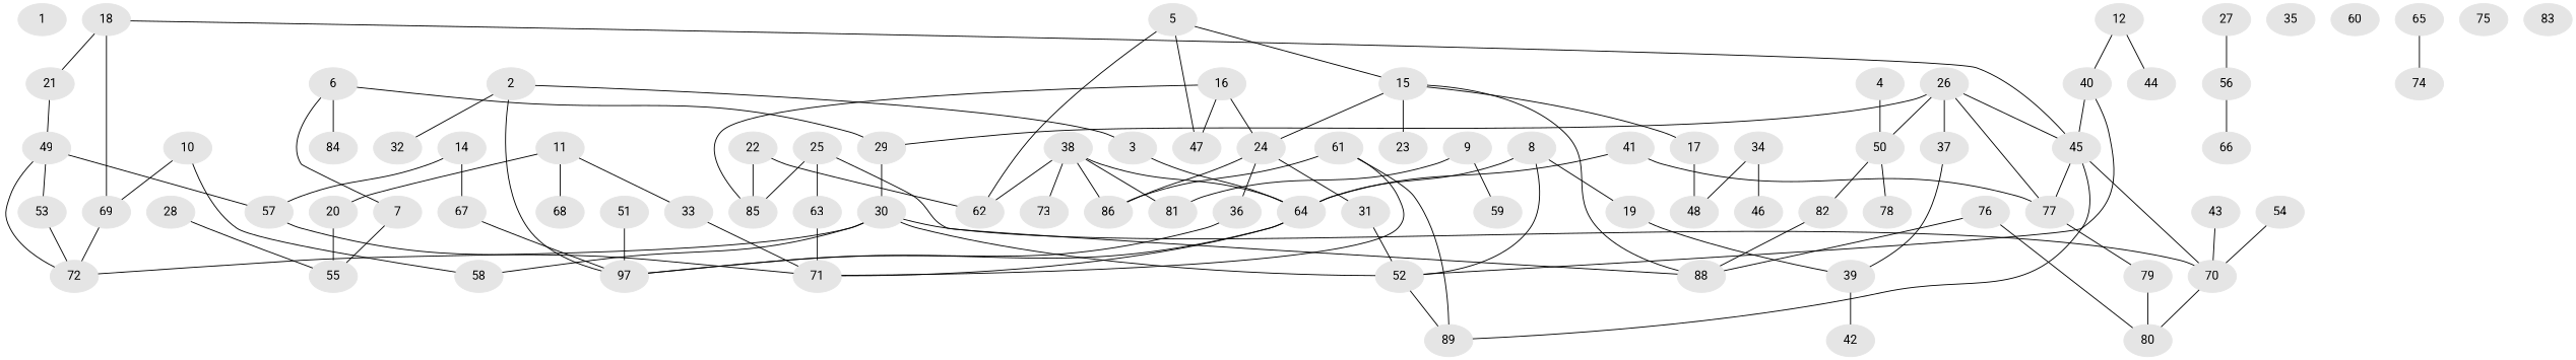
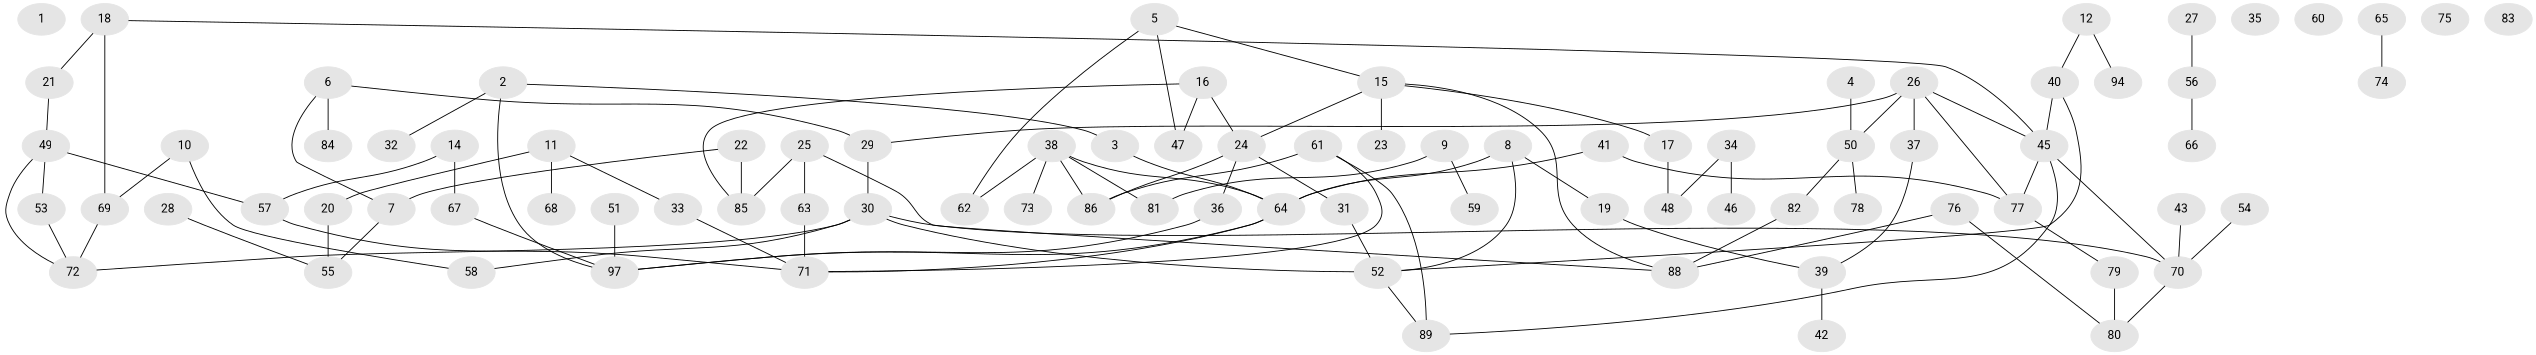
  graph {
    fontname=Roboto
    node [color=gray90 fontname=Roboto style=filled]
    edge [fontname=Roboto]
    1
    2
    3
    32
    n5 [label=97]
    64
    71
    4
    50
    78
    82
    5
    15
    47
    62
    17
    23
    24
    88
    6
    7
    29
    84
    55
    30
    8
    19
    52
    39
    89
    9
    59
    81
    10
    58
    69
    72
    11
    20
    33
    68
    12
    40
-   44
+   44 [label=94]
    45
    31
    51
    14
    57
    67
    48
    36
    86
    16
    85
    18
    21
    49
    77
    70
    42
    53
    22
    25
    63
    26
    37
    79
    27
    56
    66
    28
    80
    34
    46
    35
    38
    73
    41
    43
    76
    54
    60
    61
    65
    74
    75
    83
    2 -- 3
    2 -- 32
    2 -- n5
    3 -- 64
    64 -- n5
    64 -- 71
    4 -- 50
    50 -- 78
    50 -- 82
    82 -- 88
    5 -- 15
    5 -- 47
    5 -- 62
    15 -- 17
    15 -- 23
    15 -- 24
    15 -- 88
    17 -- 48
    24 -- 31
    24 -- 36
    24 -- 86
    6 -- 7
    6 -- 29
    6 -- 84
    7 -- 55
    29 -- 30
    30 -- 52
    30 -- 58
    30 -- 72
    30 -- 70
    8 -- 64
    8 -- 19
    8 -- 52
    19 -- 39
    52 -- 89
    39 -- 42
    9 -- 59
    9 -- 81
    10 -- 58
    10 -- 69
    69 -- 72
    11 -- 20
    11 -- 33
    11 -- 68
    20 -- 55
    33 -- 71
    12 -- 40
    12 -- 44
    40 -- 52
    40 -- 45
    45 -- 89
    45 -- 77
    45 -- 70
    31 -- 52
    51 -- n5
    14 -- 57
    14 -- 67
    57 -- 71
    67 -- n5
    36 -- n5
    16 -- 47
    16 -- 24
    16 -- 85
    18 -- 69
    18 -- 45
    18 -- 21
    21 -- 49
    49 -- 72
    49 -- 57
    49 -- 53
    77 -- 79
    70 -- 80
    53 -- 72
-   22 -- 62
+   22 -- 7
    22 -- 85
    25 -- 88
    25 -- 85
    25 -- 63
    63 -- 71
    26 -- 50
    26 -- 29
    26 -- 45
    26 -- 77
    26 -- 37
    37 -- 39
    79 -- 80
    27 -- 56
    56 -- 66
    28 -- 55
    34 -- 48
    34 -- 46
    38 -- 64
    38 -- 62
    38 -- 81
    38 -- 86
    38 -- 73
    41 -- 64
    41 -- 77
    43 -- 70
    76 -- 88
    76 -- 80
    54 -- 70
    61 -- 71
    61 -- 89
    61 -- 86
    65 -- 74
  }
